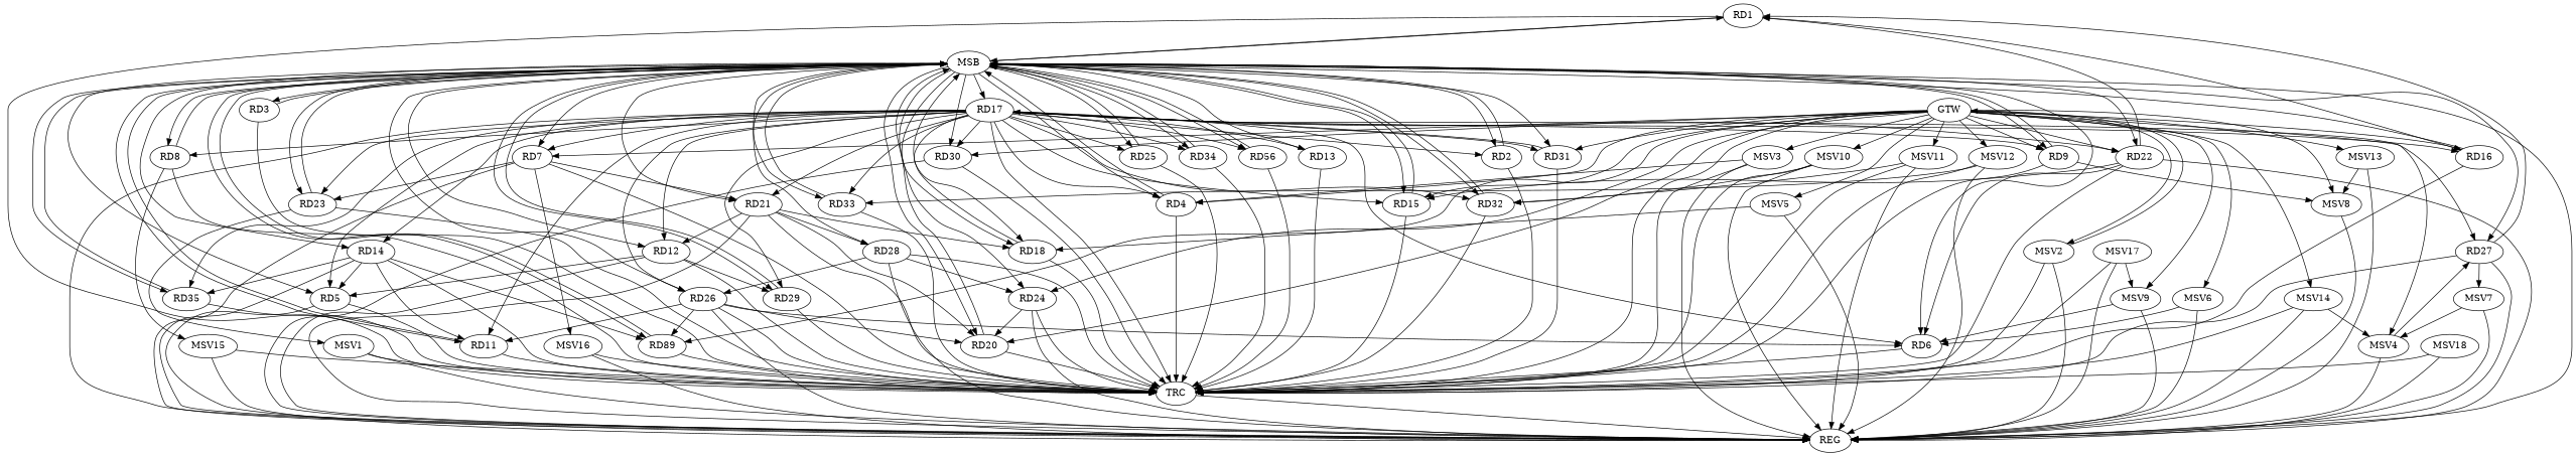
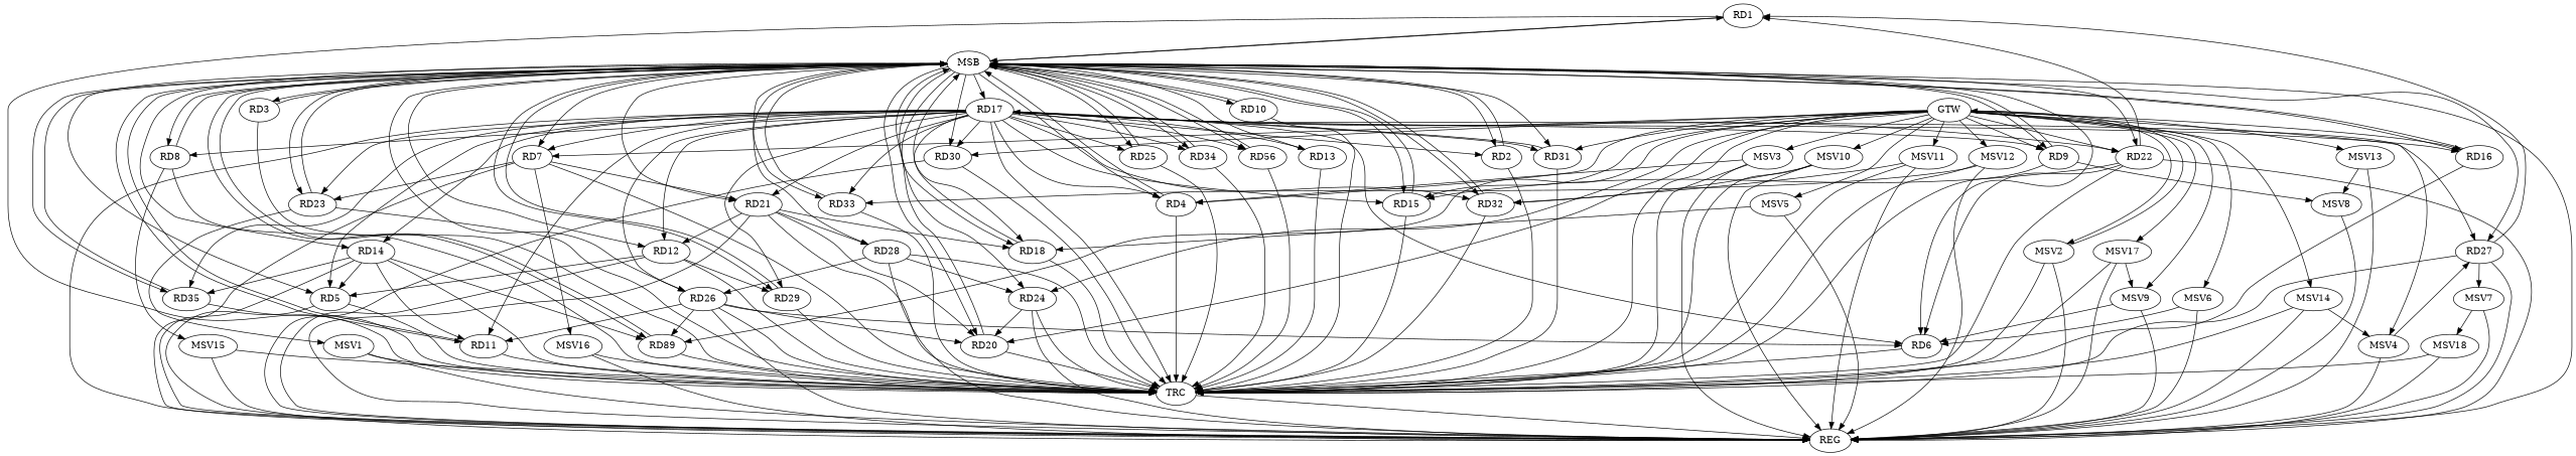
  strict digraph {
    n1 [label=RD1]
    n2 [label=MSB]
    n3 [label=TRC]
    n4 [label=RD2]
    n5 [label=RD3]
    n6 [label=RD4]
    n7 [label=RD5]
    n8 [label=REG]
    n9 [label=RD6]
    n10 [label=RD7]
    n11 [label=RD21]
    n12 [label=RD23]
    n13 [label=RD8]
    n14 [label=RD9]
+   n15 [label=RD10]
    n16 [label=RD11]
    n17 [label=RD12]
    n18 [label=RD29]
    n19 [label=RD14]
    n20 [label=RD89]
    n21 [label=RD35]
    n22 [label=RD15]
    n23 [label=RD16]
    n24 [label=RD17]
    n25 [label=RD18]
    n26 [label=RD22]
    n27 [label=RD25]
    n28 [label=RD26]
    n29 [label=RD27]
    n30 [label=RD30]
    n31 [label=RD31]
    n32 [label=RD32]
    n33 [label=RD33]
    n34 [label=RD34]
    n35 [label=RD56]
    n36 [label=RD20]
    n37 [label=RD28]
    n38 [label=RD24]
    n39 [label=MSV16]
    n40 [label=MSV1]
    n41 [label=MSV15]
    n42 [label=MSV8]
    n43 [label=RD13]
    n44 [label=MSV7]
    n45 [label=MSV18]
    n46 [label=GTW]
    n47 [label=MSV2]
    n48 [label=MSV3]
    n49 [label=MSV4]
    n50 [label=MSV5]
    n51 [label=MSV6]
    n52 [label=MSV9]
    n53 [label=MSV10]
    n54 [label=MSV11]
    n55 [label=MSV12]
    n56 [label=MSV13]
    n57 [label=MSV14]
    n58 [label=MSV17]
    n1 -> n2
    n1 -> n3
    n2 -> n1
    n2 -> n4
    n2 -> n5
    n2 -> n6
    n2 -> n7
    n2 -> n8
    n2 -> n9
    n2 -> n10
    n2 -> n11
    n2 -> n12
    n2 -> n13
    n2 -> n14
+   n2 -> n15
    n2 -> n16
    n2 -> n17
    n2 -> n18
    n2 -> n19
    n2 -> n20
    n2 -> n21
    n2 -> n22
-   n1 -> n23
+   n2 -> n23
    n2 -> n24
    n2 -> n25
    n2 -> n26
    n2 -> n27
    n2 -> n28
    n2 -> n29
    n2 -> n30
    n2 -> n31
    n2 -> n32
    n2 -> n33
    n2 -> n34
    n2 -> n35
    n2 -> n36
    n2 -> n37
    n2 -> n38
    n3 -> n8
    n4 -> n2
    n4 -> n3
    n5 -> n2
    n5 -> n3
    n6 -> n2
    n6 -> n3
    n7 -> n3
    n7 -> n8
    n9 -> n3
    n10 -> n3
    n10 -> n8
    n10 -> n11
    n10 -> n12
    n10 -> n39
    n11 -> n3
    n11 -> n8
    n11 -> n17
    n11 -> n25
    n11 -> n36
    n11 -> n37
    n12 -> n2
    n12 -> n3
    n12 -> n40
    n13 -> n2
    n13 -> n3
    n13 -> n41
    n14 -> n2
    n14 -> n3
    n14 -> n42
+   n15 -> n2
+   n15 -> n3
    n16 -> n2
    n16 -> n3
    n17 -> n3
    n17 -> n7
    n17 -> n8
    n17 -> n18
    n18 -> n2
    n18 -> n3
    n19 -> n3
    n19 -> n7
    n19 -> n8
    n19 -> n16
    n19 -> n20
    n19 -> n21
    n20 -> n2
    n20 -> n3
    n21 -> n2
    n21 -> n3
    n22 -> n2
    n22 -> n3
    n23 -> n2
    n23 -> n3
    n24 -> n3
    n24 -> n4
    n24 -> n6
    n24 -> n7
    n24 -> n8
    n24 -> n9
    n24 -> n10
    n24 -> n11
    n24 -> n12
    n24 -> n13
    n24 -> n14
    n24 -> n16
    n24 -> n17
    n24 -> n18
    n24 -> n19
    n24 -> n21
    n24 -> n22
    n24 -> n23
    n24 -> n25
    n24 -> n26
    n24 -> n27
    n24 -> n28
    n24 -> n29
    n24 -> n30
    n24 -> n31
    n24 -> n32
    n24 -> n33
    n24 -> n34
    n24 -> n35
    n24 -> n43
    n25 -> n2
    n25 -> n3
    n26 -> n1
    n26 -> n3
    n26 -> n8
    n26 -> n9
    n26 -> n22
    n27 -> n2
    n27 -> n3
    n28 -> n3
    n28 -> n8
    n28 -> n9
    n28 -> n16
    n28 -> n20
    n28 -> n36
    n29 -> n1
    n29 -> n3
    n29 -> n8
    n29 -> n44
    n30 -> n3
    n30 -> n8
    n31 -> n3
    n31 -> n24
    n32 -> n2
    n32 -> n3
    n33 -> n2
    n33 -> n3
    n34 -> n2
    n34 -> n3
    n35 -> n2
    n35 -> n3
    n36 -> n2
    n36 -> n3
    n37 -> n3
    n37 -> n8
    n37 -> n28
    n37 -> n38
    n38 -> n3
    n38 -> n8
    n38 -> n36
    n39 -> n3
    n39 -> n8
    n40 -> n3
    n40 -> n8
    n41 -> n3
    n41 -> n8
    n42 -> n8
    n43 -> n2
    n43 -> n3
    n44 -> n8
-   n44 -> n49
+   n44 -> n45
    n45 -> n3
    n45 -> n8
    n46 -> n3
    n46 -> n6
    n46 -> n10
    n46 -> n14
    n46 -> n20
    n46 -> n22
    n46 -> n23
    n46 -> n26
    n46 -> n30
    n46 -> n31
    n46 -> n36
    n46 -> n38
    n46 -> n47
    n46 -> n48
    n46 -> n49
    n46 -> n50
    n46 -> n51
    n46 -> n52
    n46 -> n53
    n46 -> n54
    n46 -> n55
    n46 -> n56
    n46 -> n57
-   n46 -> n42
+   n46 -> n58
    n47 -> n3
    n47 -> n8
    n47 -> n46
    n48 -> n3
    n48 -> n6
    n48 -> n8
    n49 -> n8
    n49 -> n29
    n50 -> n8
    n50 -> n25
    n51 -> n8
    n51 -> n9
    n52 -> n8
    n52 -> n9
    n53 -> n3
    n53 -> n8
    n53 -> n32
    n54 -> n3
    n54 -> n8
    n54 -> n32
    n55 -> n3
    n55 -> n8
    n55 -> n33
    n56 -> n8
    n56 -> n42
    n57 -> n3
    n57 -> n8
    n57 -> n49
    n58 -> n3
    n58 -> n8
    n58 -> n52
  }
